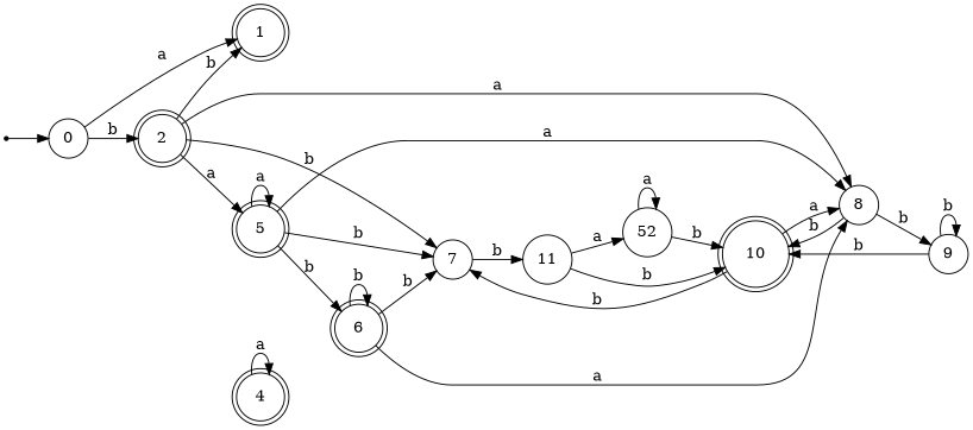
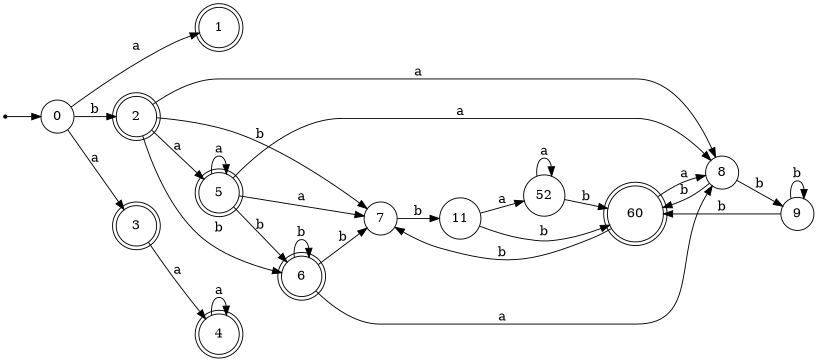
  digraph {
    rankdir=LR
    node [shape=doublecircle]
    dummy0 [shape=point]
    0 [shape=circle]
    1
    2
+   3
    5
    6
    7 [shape=circle]
    8 [shape=circle]
    4
    11 [shape=circle]
    9 [shape=circle]
-   10
+   10 [label=60]
    n14 [label=52 shape=circle]
    dummy0 -> 0
    0 -> 1 [label=a]
    0 -> 2 [label=b]
+   0 -> 3 [label=a]
    2 -> 5 [label=a]
-   2 -> 1 [label=b]
+   2 -> 6 [label=b]
    2 -> 7 [label=b]
    2 -> 8 [label=a]
+   3 -> 4 [label=a]
    5 -> 5 [label=a]
    5 -> 6 [label=b]
-   5 -> 7 [label=b]
+   5 -> 7 [label=a]
    5 -> 8 [label=a]
    6 -> 6 [label=b]
    6 -> 7 [label=b]
    6 -> 8 [label=a]
    7 -> 11 [label=b]
    8 -> 9 [label=b]
    8 -> 10 [label=b]
    4 -> 4 [label=a]
    11 -> 10 [label=b]
    11 -> n14 [label=a]
    9 -> 9 [label=b]
    9 -> 10 [label=b]
    10 -> 7 [label=b]
    10 -> 8 [label=a]
    n14 -> 10 [label=b]
    n14 -> n14 [label=a]
  }
